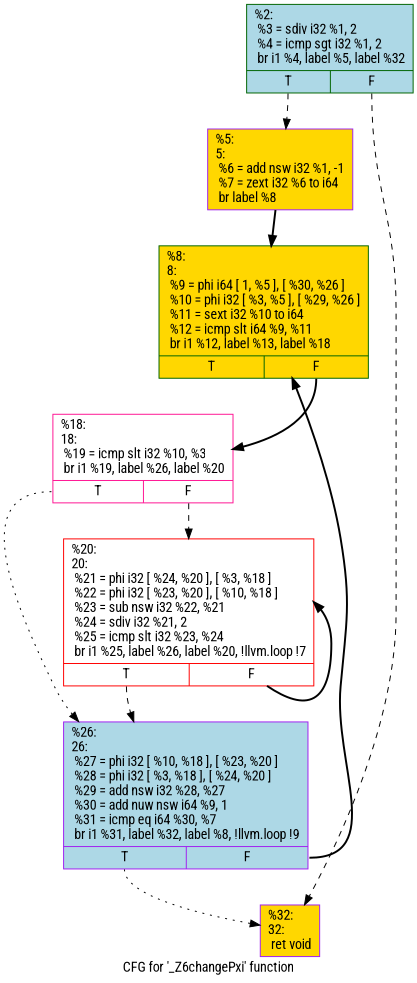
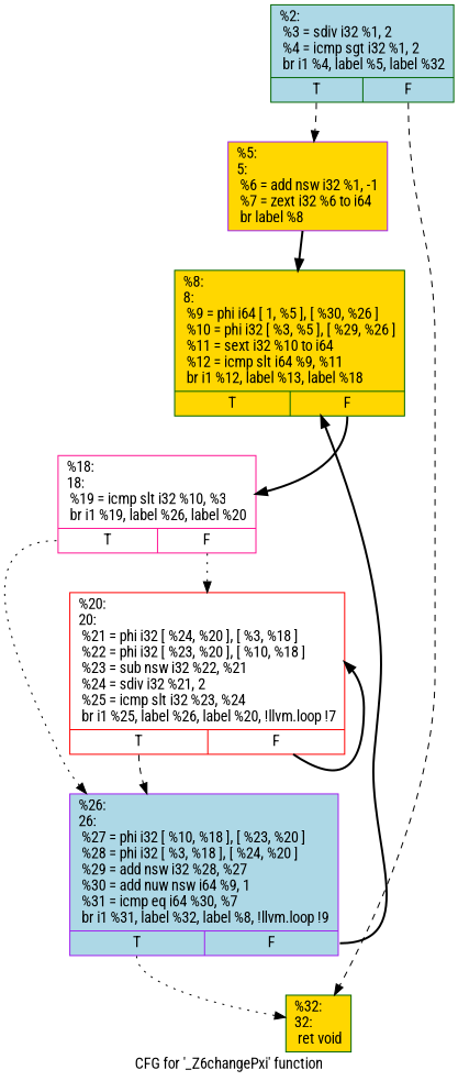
  digraph {
    fontname="Roboto Condensed"
    label="CFG for '_Z6changePxi' function"
    node [color=darkgreen fillcolor=gold fontname="Roboto Condensed" shape=record style=filled]
    edge [fontname="Roboto Condensed" style=dashed tailport=s0]
    n1 [fillcolor=lightblue label="{%2:\l  %3 = sdiv i32 %1, 2\l  %4 = icmp sgt i32 %1, 2\l  br i1 %4, label %5, label %32\l|{<s0>T|<s1>F}}"]
    n2 [color=purple label="{%5:\l5:                                                \l  %6 = add nsw i32 %1, -1\l  %7 = zext i32 %6 to i64\l  br label %8\l}"]
-   n3 [color=purple label="{%32:\l32:                                               \l  ret void\l}"]
+   n3 [label="{%32:\l32:                                               \l  ret void\l}"]
    n4 [label="{%8:\l8:                                                \l  %9 = phi i64 [ 1, %5 ], [ %30, %26 ]\l  %10 = phi i32 [ %3, %5 ], [ %29, %26 ]\l  %11 = sext i32 %10 to i64\l  %12 = icmp slt i64 %9, %11\l  br i1 %12, label %13, label %18\l|{<s0>T|<s1>F}}"]
    n5 [color=deeppink fillcolor=white label="{%18:\l18:                                               \l  %19 = icmp slt i32 %10, %3\l  br i1 %19, label %26, label %20\l|{<s0>T|<s1>F}}"]
    n6 [color=purple fillcolor=lightblue label="{%26:\l26:                                               \l  %27 = phi i32 [ %10, %18 ], [ %23, %20 ]\l  %28 = phi i32 [ %3, %18 ], [ %24, %20 ]\l  %29 = add nsw i32 %28, %27\l  %30 = add nuw nsw i64 %9, 1\l  %31 = icmp eq i64 %30, %7\l  br i1 %31, label %32, label %8, !llvm.loop !9\l|{<s0>T|<s1>F}}"]
    n7 [color=red fillcolor=white label="{%20:\l20:                                               \l  %21 = phi i32 [ %24, %20 ], [ %3, %18 ]\l  %22 = phi i32 [ %23, %20 ], [ %10, %18 ]\l  %23 = sub nsw i32 %22, %21\l  %24 = sdiv i32 %21, 2\l  %25 = icmp slt i32 %23, %24\l  br i1 %25, label %26, label %20, !llvm.loop !7\l|{<s0>T|<s1>F}}"]
    n1 -> n2
    n1 -> n3 [tailport=s1]
    n2 -> n4 [style=bold]
    n4 -> n5 [style=bold tailport=s1]
    n5 -> n6 [style=dotted]
-   n5 -> n7 [tailport=s1]
+   n5 -> n7 [style=dotted tailport=s1]
    n6 -> n3 [style=dotted]
    n6 -> n4 [style=bold tailport=s1]
    n7 -> n6
    n7 -> n7 [style=bold tailport=s1]
  }
